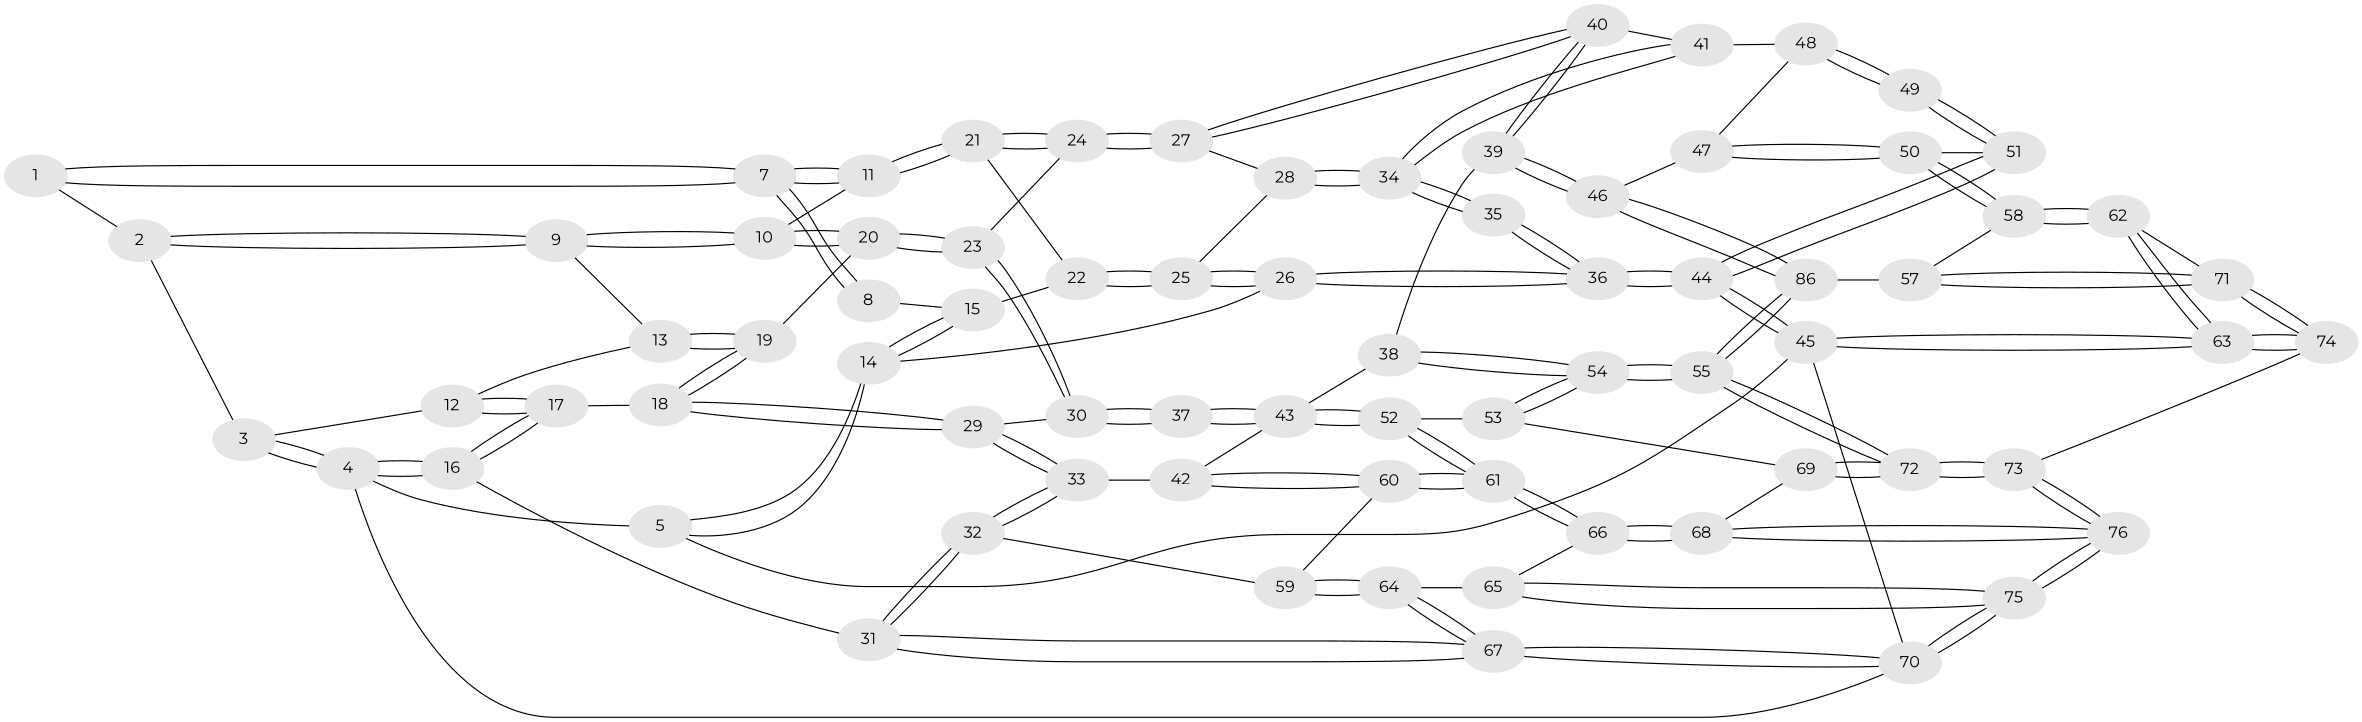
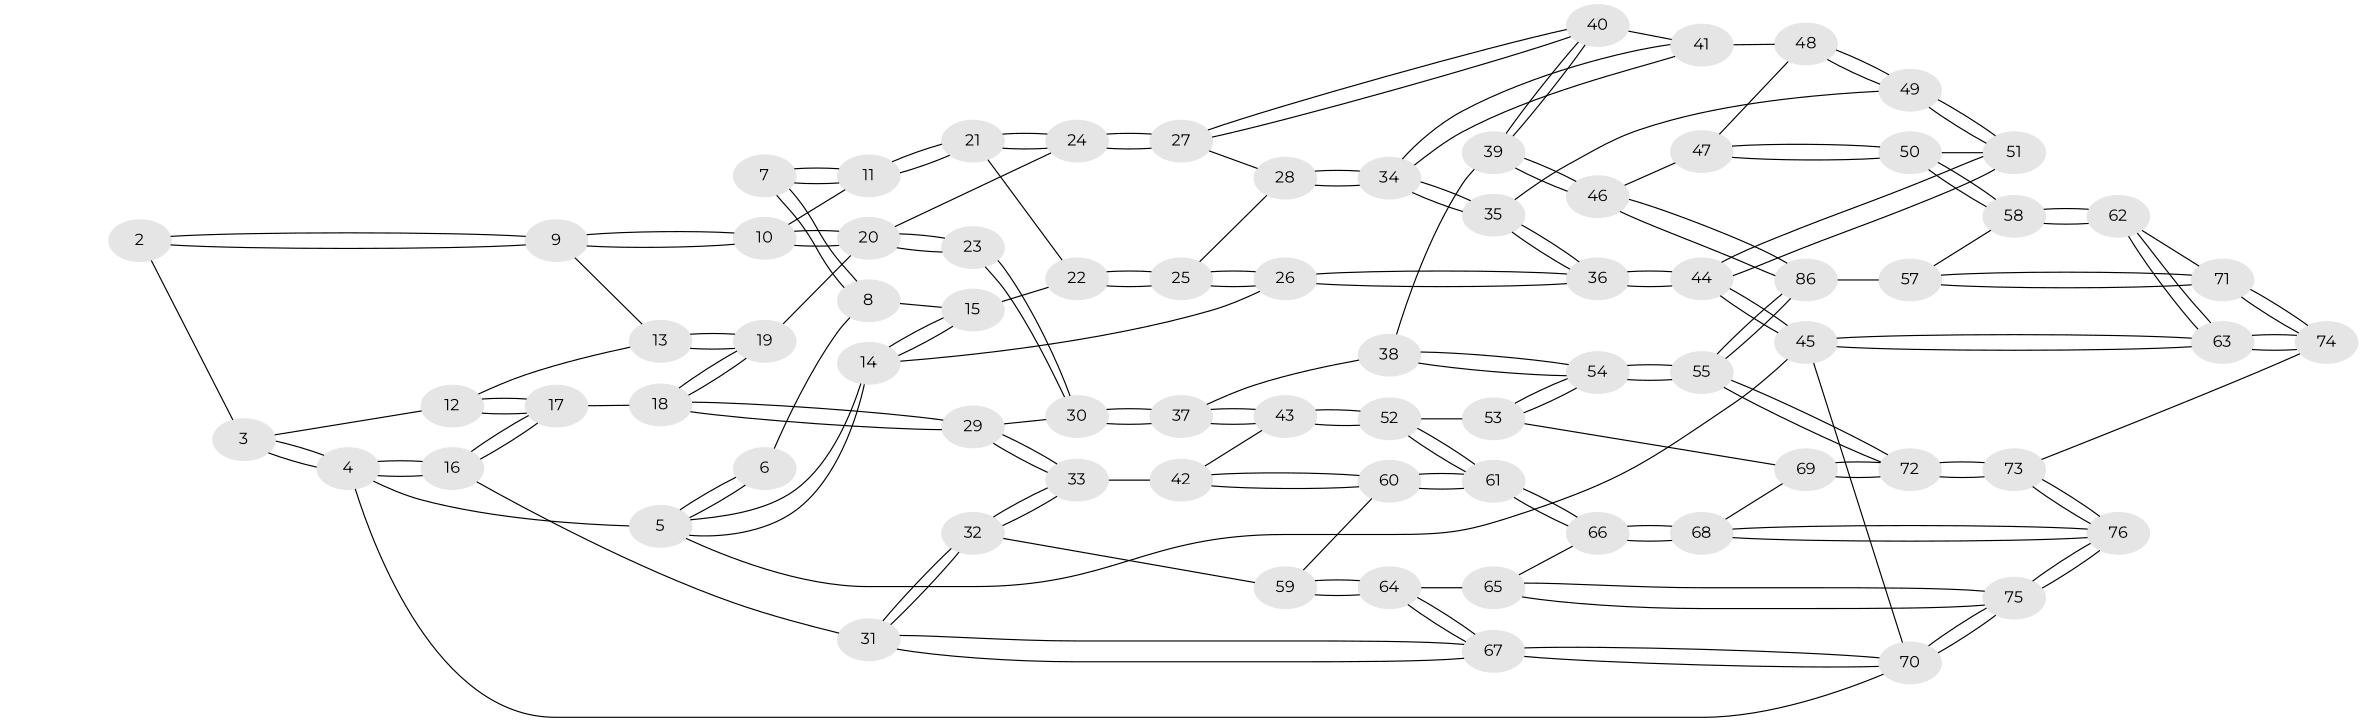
  graph {
    fontname=Montserrat
    rankdir=LR
    node [color=gray90 fontname=Montserrat style=filled]
    edge [fontname=Montserrat]
-   1
    2
    7
    3
    9
    8
    11
    4
    12
    10
    13
    5
    16
    70
    17
+   6
    14
    45
    31
    75
    15
    26
    63
    21
    22
    20
    19
    23
    24
    18
    36
    25
    32
    67
    29
    30
    33
    27
    28
    37
    40
    34
    44
    41
    35
    42
    38
    43
    59
    60
    64
    49
    48
    51
    39
    54
    52
    46
    55
    47
    n61 [label=86]
    61
    53
    74
    50
    57
    58
    62
    69
    66
    72
    73
    71
    65
    68
    76
-   1 -- 2
-   1 -- 7
-   1 -- 7
    2 -- 3
    2 -- 9
    2 -- 9
    7 -- 8
    7 -- 8
    7 -- 11
    7 -- 11
    3 -- 4
    3 -- 4
    3 -- 12
    9 -- 10
    9 -- 10
    9 -- 13
    8 -- 15
    11 -- 21
    11 -- 21
    4 -- 5
    4 -- 16
    4 -- 16
    4 -- 70
    12 -- 13
    12 -- 17
    12 -- 17
    10 -- 11
    10 -- 20
    10 -- 20
    13 -- 19
    13 -- 19
+   5 -- 6
+   5 -- 6
    5 -- 14
    5 -- 14
    5 -- 45
    16 -- 17
    16 -- 17
    16 -- 31
    70 -- 75
    70 -- 75
    17 -- 18
+   6 -- 8
    14 -- 15
    14 -- 15
    14 -- 26
    45 -- 70
    45 -- 63
    45 -- 63
    31 -- 32
    31 -- 32
    31 -- 67
    31 -- 67
    75 -- 76
    75 -- 76
    15 -- 22
    26 -- 36
    26 -- 36
    63 -- 74
    63 -- 74
    21 -- 22
    21 -- 24
    21 -- 24
    22 -- 25
    22 -- 25
    20 -- 23
    20 -- 23
    19 -- 20
-   23 -- 24
+   20 -- 24
    23 -- 30
    23 -- 30
    24 -- 27
    24 -- 27
    18 -- 19
    18 -- 19
    18 -- 29
    18 -- 29
    36 -- 44
    36 -- 44
    25 -- 26
    25 -- 26
    25 -- 28
    32 -- 33
    32 -- 33
    32 -- 59
    67 -- 70
    67 -- 70
    29 -- 30
    29 -- 33
    29 -- 33
    30 -- 37
    30 -- 37
    33 -- 42
    27 -- 28
    27 -- 40
    27 -- 40
    28 -- 34
    28 -- 34
-   43 -- 38
+   37 -- 38
    37 -- 43
    37 -- 43
    40 -- 41
    34 -- 41
    34 -- 41
    34 -- 35
    34 -- 35
    44 -- 45
    44 -- 45
    44 -- 51
    44 -- 51
    41 -- 48
    35 -- 36
    35 -- 36
+   35 -- 49
    42 -- 43
    42 -- 60
    42 -- 60
    38 -- 39
    38 -- 54
    38 -- 54
    43 -- 52
    43 -- 52
    59 -- 60
    59 -- 64
    59 -- 64
    60 -- 61
    60 -- 61
    64 -- 67
    64 -- 67
    64 -- 65
    49 -- 51
    49 -- 51
    48 -- 49
    48 -- 49
    39 -- 40
    39 -- 40
    39 -- 46
    39 -- 46
    54 -- 55
    54 -- 55
    52 -- 61
    52 -- 61
    52 -- 53
    46 -- 47
    46 -- n61
    46 -- n61
    55 -- n61
    55 -- n61
    55 -- 72
    55 -- 72
    47 -- 48
    47 -- 50
    47 -- 50
    n61 -- 57
    61 -- 66
    61 -- 66
    53 -- 54
    53 -- 54
    53 -- 69
    50 -- 51
    50 -- 58
    50 -- 58
    57 -- 58
    57 -- 71
    57 -- 71
    58 -- 62
    58 -- 62
    62 -- 63
    62 -- 63
    62 -- 71
    69 -- 72
    69 -- 72
    66 -- 68
    66 -- 68
    72 -- 73
    72 -- 73
    73 -- 74
    73 -- 76
    73 -- 76
    71 -- 74
    71 -- 74
    65 -- 75
    65 -- 75
    65 -- 66
    68 -- 69
    68 -- 76
    68 -- 76
  }
